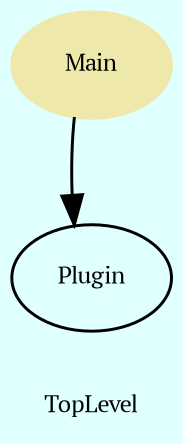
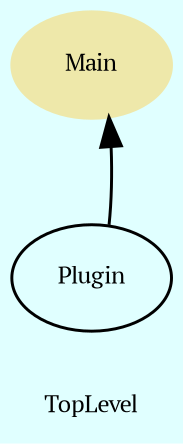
  digraph {
    bgcolor=lightcyan1
    compound=true
    fontname="PT Serif"
    fontsize=8
    label=TopLevel
    node [fontname="PT Serif" fontsize=8]
    n1 [color=palegoldenrod fontcolor=black label=Main shape=ellipse style=filled]
    n2 [color=black label=Plugin]
-   n1 -> n2 [fontname="PT Serif"]
+   n2 -> n1 [fontname="PT Serif"]
  }
